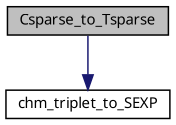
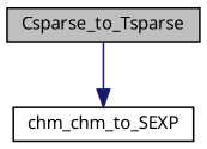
  digraph {
    rankdir=TB
    node [color=black fontname="FreeSans.ttf" fontsize=10 shape=record style=filled]
    n1 [fillcolor=grey75 fontcolor=black height=0.2 label=Csparse_to_Tsparse width=0.4]
-   n2 [fillcolor=white height=0.2 label=chm_triplet_to_SEXP width=0.4]
+   n2 [fillcolor=white height=0.2 label=chm_chm_to_SEXP width=0.4]
    n1 -> n2 [color=midnightblue fontname="FreeSans.ttf" fontsize=10 labelfontname="FreeSans.ttf" labelfontsize=10 style=solid]
  }
